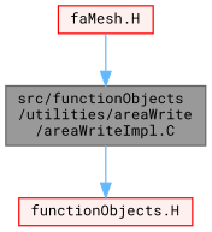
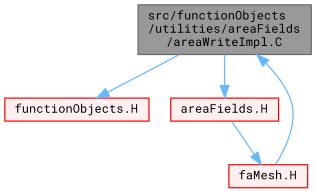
  digraph {
    fontname="Roboto Mono"
    node [color=red fillcolor="#FFF0F0" fontname="Roboto Mono" fontsize=10 shape=box style=filled]
    edge [color=steelblue1 fontname="Roboto Mono" fontsize=10 labelfontname=Helvetica labelfontsize=10 style=solid]
-   n1 [color=gray40 fillcolor=grey60 fontcolor=black height=0.2 label="src/functionObjects\l/utilities/areaWrite\l/areaWriteImpl.C" width=0.4]
+   n1 [color=gray40 fillcolor=grey60 fontcolor=black height=0.2 label="src/functionObjects\l/utilities/areaFields\l/areaWriteImpl.C" width=0.4]
    n2 [height=0.2 label="functionObjects.H" width=0.4]
+   n3 [height=0.2 label="areaFields.H" width=0.4]
    n4 [height=0.2 label="faMesh.H" width=0.4]
    n1 -> n2
+   n1 -> n3
+   n3 -> n4
    n4 -> n1
  }
